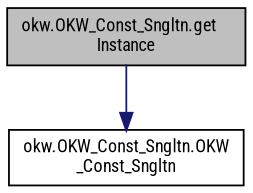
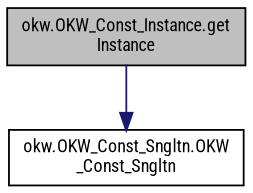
  digraph {
    rankdir=TB
    fontname="Roboto Condensed"
    node [color=black fontname="Roboto Condensed" fontsize=10 shape=record style=filled]
-   n1 [fillcolor=grey75 fontcolor=black height=0.2 label="okw.OKW_Const_Sngltn.get\lInstance" width=0.4]
+   n1 [fillcolor=grey75 fontcolor=black height=0.2 label="okw.OKW_Const_Instance.get\lInstance" width=0.4]
    n2 [fillcolor=white height=0.2 label="okw.OKW_Const_Sngltn.OKW\l_Const_Sngltn" width=0.4]
    n1 -> n2 [color=midnightblue fontname="Roboto Condensed" fontsize=10 labelfontname=Helvetica labelfontsize=10 style=solid]
  }
